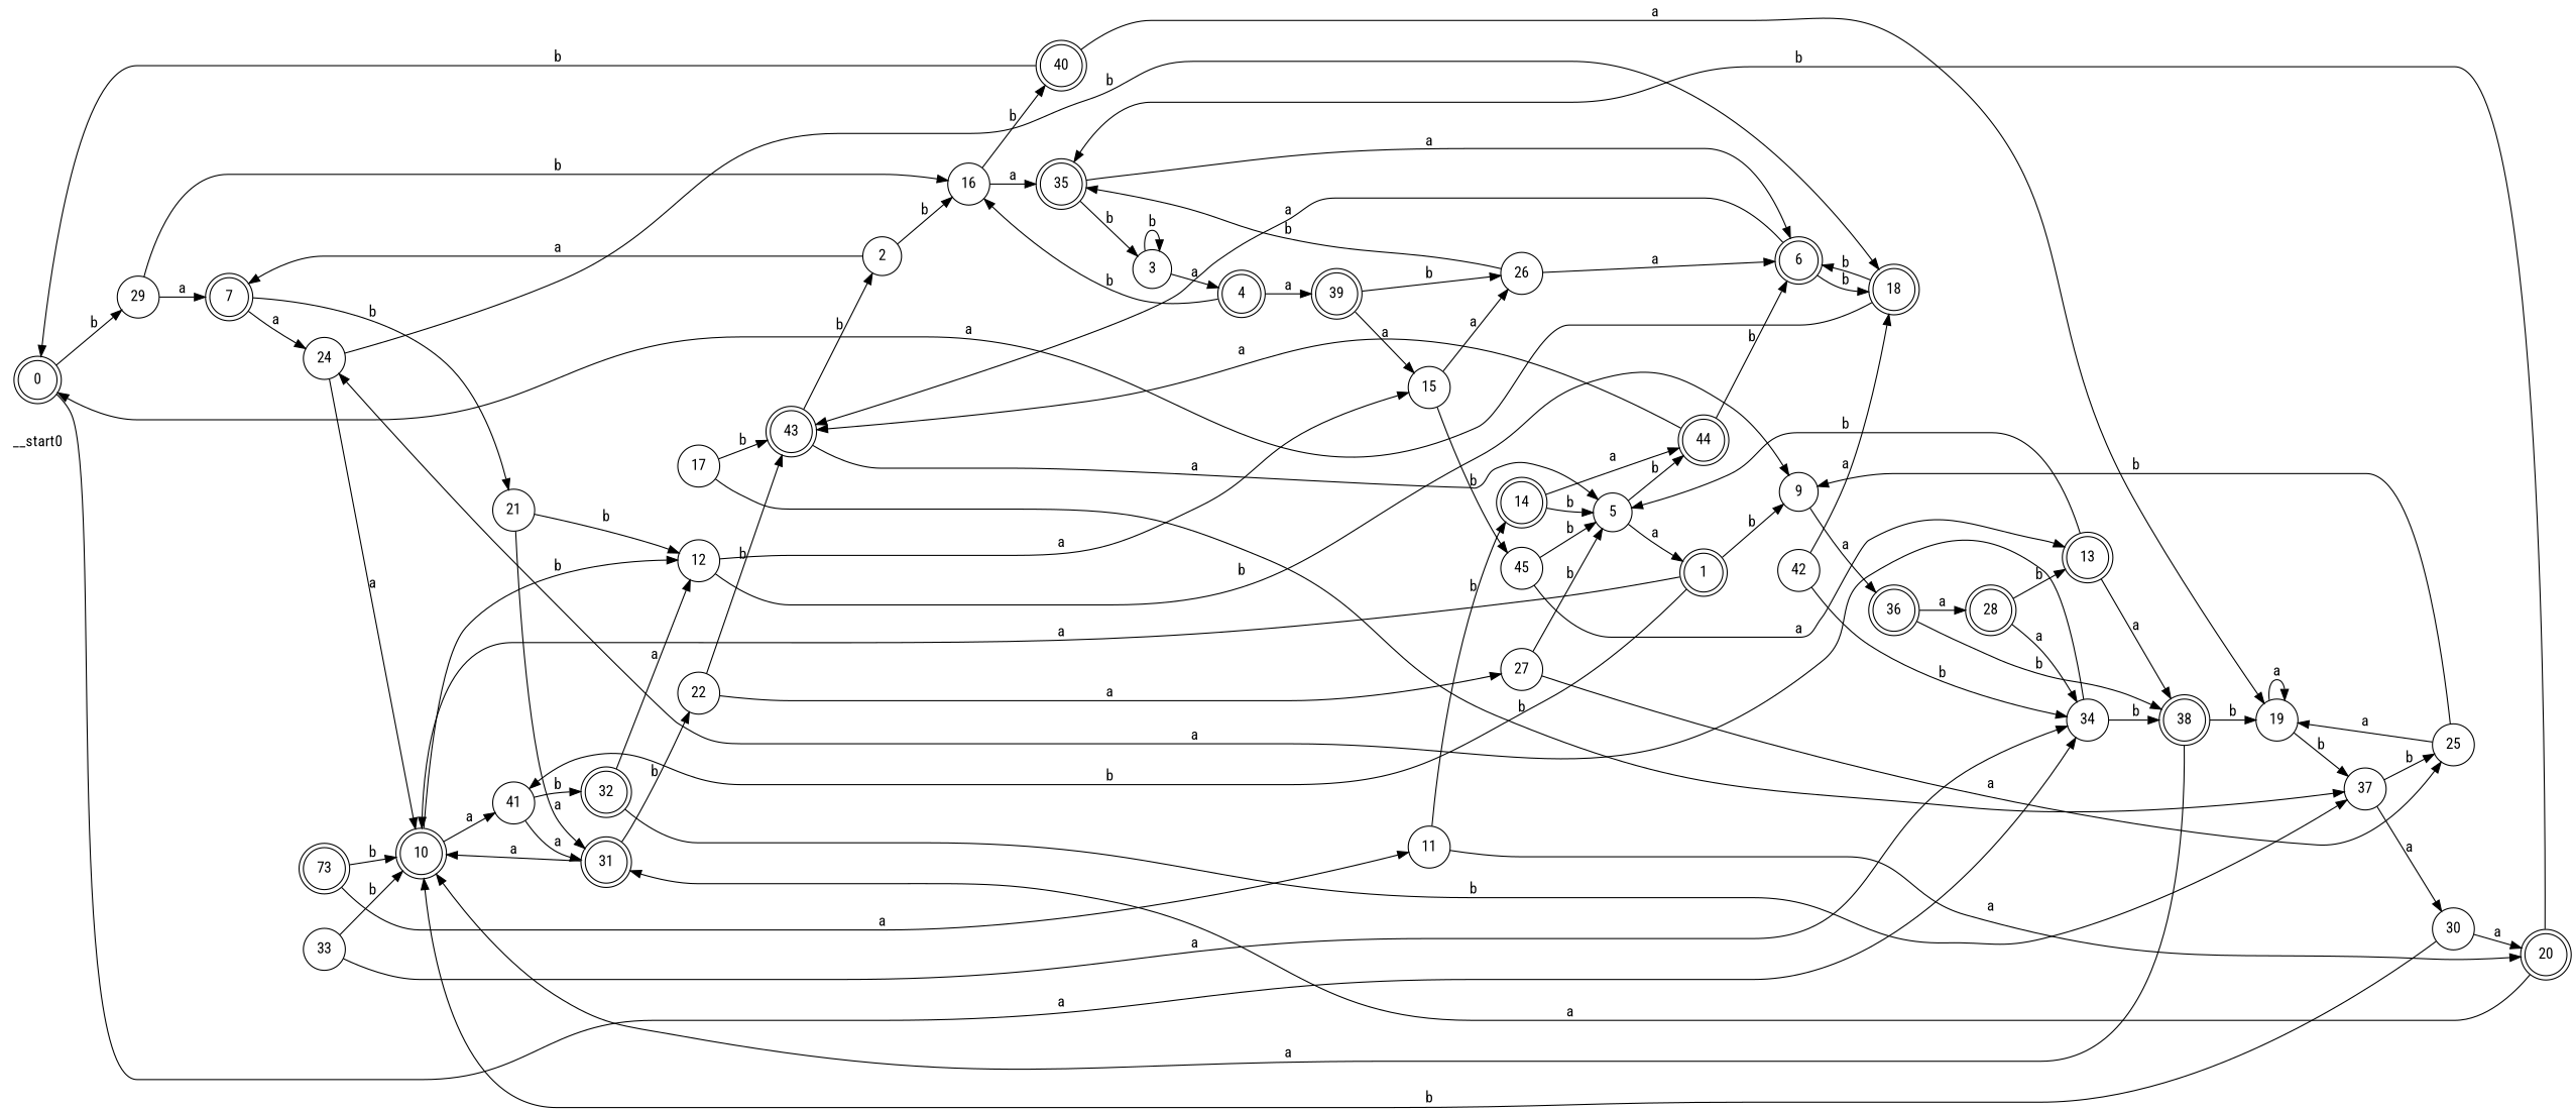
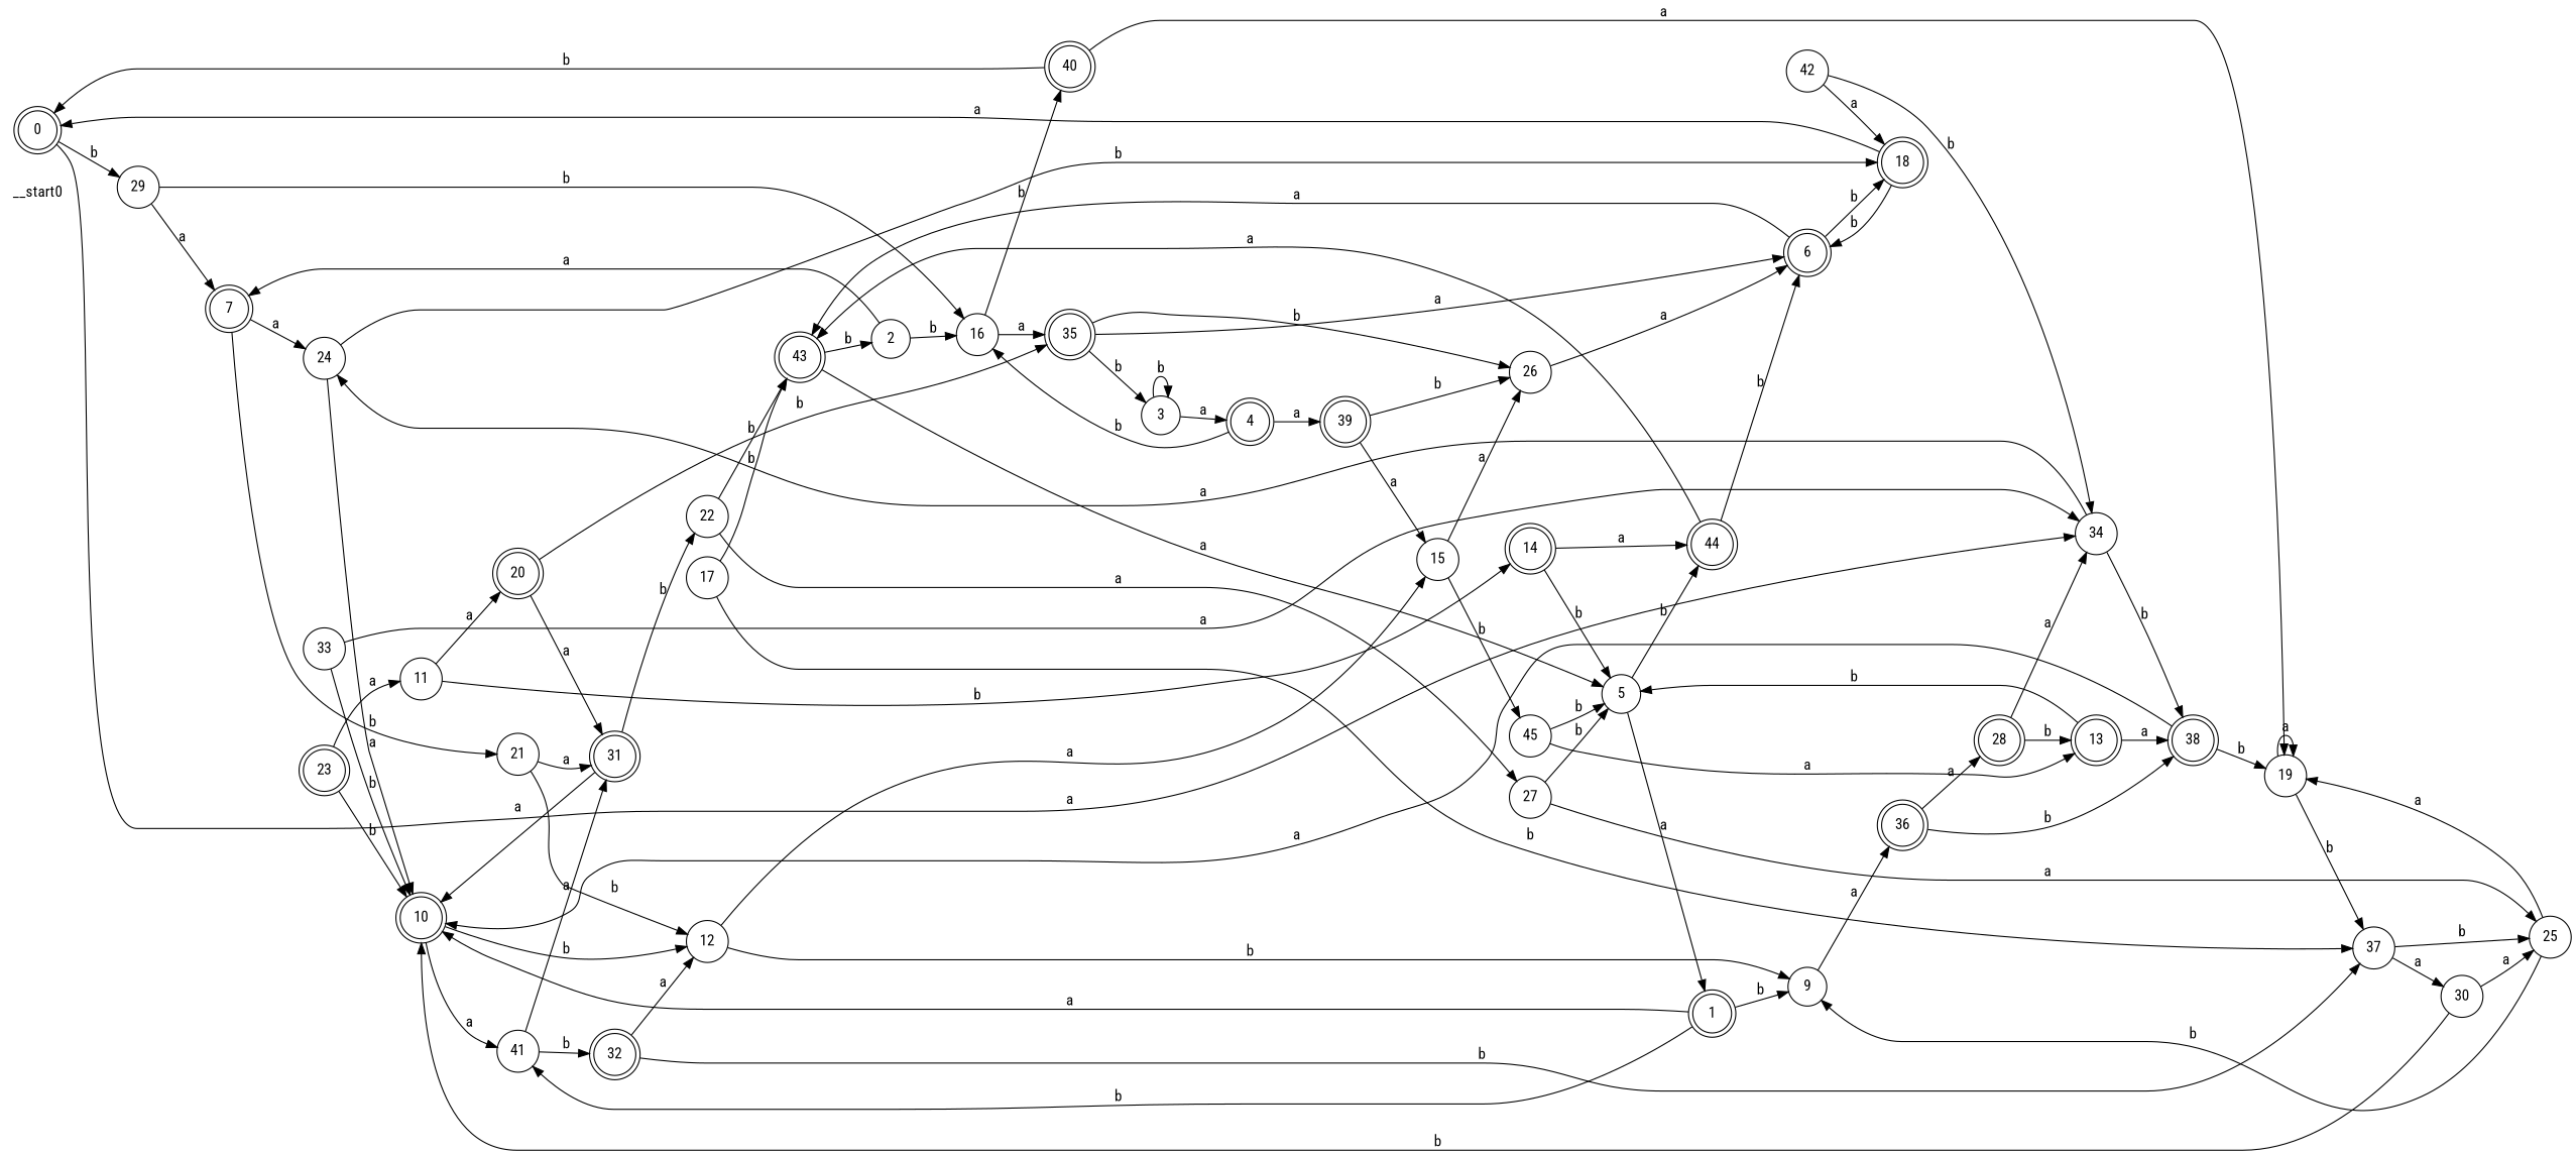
  digraph {
    fontname="Roboto Condensed"
    rankdir=LR
    node [fontname="Roboto Condensed" shape=circle color=black fillcolor=white style=filled]
    edge [fontname="Roboto Condensed"]
    __start0 [shape=none color="" fillcolor="" style=""]
    n2 [label=0 shape=doublecircle style="rounded,filled"]
    n3 [label=29]
    n4 [label=34]
    n5 [label=7 shape=doublecircle style="rounded,filled"]
    n6 [label=16]
    n7 [label=24]
    n8 [label=38 shape=doublecircle style="rounded,filled"]
    n9 [label=1 shape=doublecircle style="rounded,filled"]
    n10 [label=10 shape=doublecircle style="rounded,filled"]
    n11 [label=41]
    n12 [label=9]
    n13 [label=12]
    n14 [label=31 shape=doublecircle style="rounded,filled"]
    n15 [label=32 shape=doublecircle style="rounded,filled"]
    n16 [label=2]
    n17 [label=21]
    n18 [label=35 shape=doublecircle style="rounded,filled"]
    n19 [label=40 shape=doublecircle style="rounded,filled"]
    n20 [label=3]
    n21 [label=4 shape=doublecircle style="rounded,filled"]
    n22 [label=39 shape=doublecircle style="rounded,filled"]
    n23 [label=15]
    n24 [label=26]
    n25 [label=5]
    n26 [label=44 shape=doublecircle style="rounded,filled"]
    n27 [label=6 shape=doublecircle]
    n28 [label=43 shape=doublecircle style="rounded,filled"]
    n29 [label=18 shape=doublecircle style="rounded,filled"]
    n30 [label=36 shape=doublecircle style="rounded,filled"]
    n31 [label=28 shape=doublecircle style="rounded,filled"]
    n32 [label=11]
    n33 [label=14 shape=doublecircle style="rounded,filled"]
    n34 [label=20 shape=doublecircle style="rounded,filled"]
    n35 [label=45]
    n36 [label=13 shape=doublecircle style="rounded,filled"]
    n37 [label=19]
    n38 [label=17]
    n39 [label=37]
    n40 [label=25]
    n41 [label=30]
    n42 [label=22]
    n43 [label=27]
-   n44 [label=73 shape=doublecircle style="rounded,filled"]
+   n44 [label=23 shape=doublecircle style="rounded,filled"]
    n45 [label=33]
    n46 [label=42]
    n2 -> n3 [label=b]
    n2 -> n4 [label=a]
    n3 -> n5 [label=a]
    n3 -> n6 [label=b]
    n4 -> n7 [label=a]
    n4 -> n8 [label=b]
    n5 -> n7 [label=a]
    n5 -> n17 [label=b]
    n6 -> n18 [label=a]
    n6 -> n19 [label=b]
    n7 -> n10 [label=a]
    n7 -> n29 [label=b]
    n8 -> n10 [label=a]
    n8 -> n37 [label=b]
    n9 -> n10 [label=a]
    n9 -> n11 [label=b]
    n9 -> n12 [label=b]
    n10 -> n11 [label=a]
    n10 -> n13 [label=b]
    n11 -> n14 [label=a]
    n11 -> n15 [label=b]
    n12 -> n30 [label=a]
    n13 -> n12 [label=b]
    n13 -> n23 [label=a]
    n14 -> n10 [label=a]
    n14 -> n42 [label=b]
    n15 -> n13 [label=a]
    n15 -> n39 [label=b]
    n16 -> n5 [label=a]
    n16 -> n6 [label=b]
    n17 -> n13 [label=b]
    n17 -> n14 [label=a]
    n18 -> n20 [label=b]
    n18 -> n27 [label=a]
    n19 -> n2 [label=b]
    n19 -> n37 [label=a]
    n20 -> n20 [label=b]
    n20 -> n21 [label=a]
    n21 -> n6 [label=b]
    n21 -> n22 [label=a]
    n22 -> n23 [label=a]
    n22 -> n24 [label=b]
    n23 -> n24 [label=a]
    n23 -> n35 [label=b]
-   n24 -> n18 [label=b]
+   n18 -> n24 [label=b]
    n24 -> n27 [label=a]
    n25 -> n9 [label=a]
    n25 -> n26 [label=b]
    n26 -> n27 [label=b]
    n26 -> n28 [label=a]
    n27 -> n28 [label=a]
    n27 -> n29 [label=b]
    n28 -> n16 [label=b]
    n28 -> n25 [label=a]
    n29 -> n2 [label=a]
    n29 -> n27 [label=b]
    n30 -> n8 [label=b]
    n30 -> n31 [label=a]
    n31 -> n4 [label=a]
    n31 -> n36 [label=b]
    n32 -> n33 [label=b]
    n32 -> n34 [label=a]
    n33 -> n25 [label=b]
    n33 -> n26 [label=a]
    n34 -> n14 [label=a]
    n34 -> n18 [label=b]
    n35 -> n25 [label=b]
    n35 -> n36 [label=a]
    n36 -> n8 [label=a]
    n36 -> n25 [label=b]
    n37 -> n37 [label=a]
    n37 -> n39 [label=b]
    n38 -> n28 [label=b]
    n38 -> n39 [label=b]
    n39 -> n40 [label=b]
    n39 -> n41 [label=a]
    n40 -> n12 [label=b]
    n40 -> n37 [label=a]
    n41 -> n10 [label=b]
-   n41 -> n34 [label=a]
+   n41 -> n40 [label=a]
    n42 -> n28 [label=b]
    n42 -> n43 [label=a]
    n43 -> n25 [label=b]
    n43 -> n40 [label=a]
    n44 -> n10 [label=b]
    n44 -> n32 [label=a]
    n45 -> n4 [label=a]
    n45 -> n10 [label=b]
    n46 -> n4 [label=b]
    n46 -> n29 [label=a]
  }
